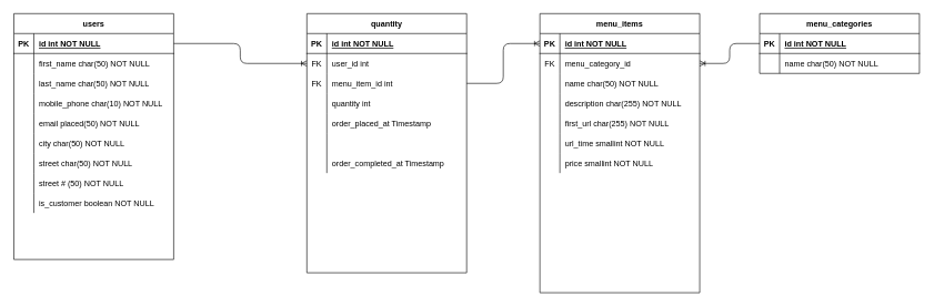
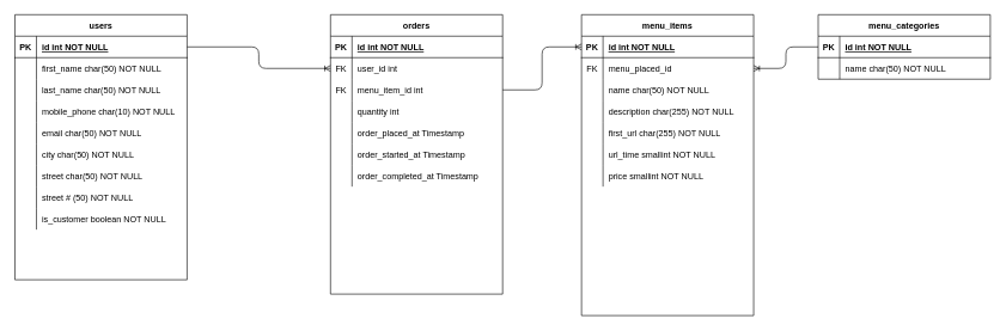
  <mxCell id="0" />
  <mxCell id="1" parent="0" />
  <mxCell id="2" value="users" style="shape=table;startSize=30;container=1;collapsible=1;childLayout=tableLayout;fixedRows=1;rowLines=0;fontStyle=1;align=center;resizeLast=1;" parent="1" vertex="1"><mxGeometry x="20" y="20" width="240" height="370" as="geometry" /></mxCell>
  <mxCell id="3" value="" style="shape=partialRectangle;collapsible=0;dropTarget=0;pointerEvents=0;fillColor=none;points=[[0,0.5],[1,0.5]];portConstraint=eastwest;top=0;left=0;right=0;bottom=1;" parent="2" vertex="1"><mxGeometry y="30" width="240" height="30" as="geometry" /></mxCell>
  <mxCell id="4" value="PK" style="shape=partialRectangle;overflow=hidden;connectable=0;fillColor=none;top=0;left=0;bottom=0;right=0;fontStyle=1;" parent="3" vertex="1"><mxGeometry width="30" height="30" as="geometry" /></mxCell>
  <mxCell id="5" value="id int NOT NULL " style="shape=partialRectangle;overflow=hidden;connectable=0;fillColor=none;top=0;left=0;bottom=0;right=0;align=left;spacingLeft=6;fontStyle=5;" parent="3" vertex="1"><mxGeometry x="30" width="210" height="30" as="geometry" /></mxCell>
  <mxCell id="6" value="" style="shape=partialRectangle;collapsible=0;dropTarget=0;pointerEvents=0;fillColor=none;points=[[0,0.5],[1,0.5]];portConstraint=eastwest;top=0;left=0;right=0;bottom=0;" parent="2" vertex="1"><mxGeometry y="60" width="240" height="30" as="geometry" /></mxCell>
  <mxCell id="7" value="" style="shape=partialRectangle;overflow=hidden;connectable=0;fillColor=none;top=0;left=0;bottom=0;right=0;" parent="6" vertex="1"><mxGeometry width="30" height="30" as="geometry" /></mxCell>
  <mxCell id="8" value="first_name char(50) NOT NULL" style="shape=partialRectangle;overflow=hidden;connectable=0;fillColor=none;top=0;left=0;bottom=0;right=0;align=left;spacingLeft=6;" parent="6" vertex="1"><mxGeometry x="30" width="210" height="30" as="geometry" /></mxCell>
  <mxCell id="9" value="" style="shape=partialRectangle;collapsible=0;dropTarget=0;pointerEvents=0;fillColor=none;top=0;left=0;bottom=0;right=0;points=[[0,0.5],[1,0.5]];portConstraint=eastwest;" parent="2" vertex="1"><mxGeometry y="90" width="240" height="30" as="geometry" /></mxCell>
  <mxCell id="10" value="" style="shape=partialRectangle;connectable=0;fillColor=none;top=0;left=0;bottom=0;right=0;editable=1;overflow=hidden;" parent="9" vertex="1"><mxGeometry width="30" height="30" as="geometry" /></mxCell>
  <mxCell id="11" value="last_name char(50) NOT NULL" style="shape=partialRectangle;connectable=0;fillColor=none;top=0;left=0;bottom=0;right=0;align=left;spacingLeft=6;overflow=hidden;" parent="9" vertex="1"><mxGeometry x="30" width="210" height="30" as="geometry" /></mxCell>
  <mxCell id="12" value="" style="shape=partialRectangle;collapsible=0;dropTarget=0;pointerEvents=0;fillColor=none;top=0;left=0;bottom=0;right=0;points=[[0,0.5],[1,0.5]];portConstraint=eastwest;" parent="2" vertex="1"><mxGeometry y="120" width="240" height="30" as="geometry" /></mxCell>
  <mxCell id="13" value="" style="shape=partialRectangle;connectable=0;fillColor=none;top=0;left=0;bottom=0;right=0;editable=1;overflow=hidden;" parent="12" vertex="1"><mxGeometry width="30" height="30" as="geometry" /></mxCell>
  <mxCell id="14" value="mobile_phone char(10) NOT NULL" style="shape=partialRectangle;connectable=0;fillColor=none;top=0;left=0;bottom=0;right=0;align=left;spacingLeft=6;overflow=hidden;" parent="12" vertex="1"><mxGeometry x="30" width="210" height="30" as="geometry" /></mxCell>
  <mxCell id="15" value="" style="shape=partialRectangle;collapsible=0;dropTarget=0;pointerEvents=0;fillColor=none;top=0;left=0;bottom=0;right=0;points=[[0,0.5],[1,0.5]];portConstraint=eastwest;" parent="2" vertex="1"><mxGeometry y="150" width="240" height="30" as="geometry" /></mxCell>
  <mxCell id="16" value="" style="shape=partialRectangle;connectable=0;fillColor=none;top=0;left=0;bottom=0;right=0;editable=1;overflow=hidden;" parent="15" vertex="1"><mxGeometry width="30" height="30" as="geometry" /></mxCell>
- <mxCell id="17" value="email placed(50) NOT NULL" style="shape=partialRectangle;connectable=0;fillColor=none;top=0;left=0;bottom=0;right=0;align=left;spacingLeft=6;overflow=hidden;" parent="15" vertex="1"><mxGeometry x="30" width="210" height="30" as="geometry" /></mxCell>
+ <mxCell id="17" value="email char(50) NOT NULL" style="shape=partialRectangle;connectable=0;fillColor=none;top=0;left=0;bottom=0;right=0;align=left;spacingLeft=6;overflow=hidden;" parent="15" vertex="1"><mxGeometry x="30" width="210" height="30" as="geometry" /></mxCell>
  <mxCell id="18" value="" style="shape=partialRectangle;collapsible=0;dropTarget=0;pointerEvents=0;fillColor=none;top=0;left=0;bottom=0;right=0;points=[[0,0.5],[1,0.5]];portConstraint=eastwest;" parent="2" vertex="1"><mxGeometry y="180" width="240" height="30" as="geometry" /></mxCell>
  <mxCell id="19" value="" style="shape=partialRectangle;connectable=0;fillColor=none;top=0;left=0;bottom=0;right=0;editable=1;overflow=hidden;" parent="18" vertex="1"><mxGeometry width="30" height="30" as="geometry" /></mxCell>
  <mxCell id="20" value="city char(50) NOT NULL" style="shape=partialRectangle;connectable=0;fillColor=none;top=0;left=0;bottom=0;right=0;align=left;spacingLeft=6;overflow=hidden;" parent="18" vertex="1"><mxGeometry x="30" width="210" height="30" as="geometry" /></mxCell>
  <mxCell id="21" value="" style="shape=partialRectangle;collapsible=0;dropTarget=0;pointerEvents=0;fillColor=none;top=0;left=0;bottom=0;right=0;points=[[0,0.5],[1,0.5]];portConstraint=eastwest;" parent="2" vertex="1"><mxGeometry y="210" width="240" height="30" as="geometry" /></mxCell>
  <mxCell id="22" value="" style="shape=partialRectangle;connectable=0;fillColor=none;top=0;left=0;bottom=0;right=0;editable=1;overflow=hidden;" parent="21" vertex="1"><mxGeometry width="30" height="30" as="geometry" /></mxCell>
  <mxCell id="23" value="street char(50) NOT NULL" style="shape=partialRectangle;connectable=0;fillColor=none;top=0;left=0;bottom=0;right=0;align=left;spacingLeft=6;overflow=hidden;" parent="21" vertex="1"><mxGeometry x="30" width="210" height="30" as="geometry" /></mxCell>
  <mxCell id="24" value="" style="shape=partialRectangle;collapsible=0;dropTarget=0;pointerEvents=0;fillColor=none;top=0;left=0;bottom=0;right=0;points=[[0,0.5],[1,0.5]];portConstraint=eastwest;" parent="2" vertex="1"><mxGeometry y="240" width="240" height="30" as="geometry" /></mxCell>
  <mxCell id="25" value="" style="shape=partialRectangle;connectable=0;fillColor=none;top=0;left=0;bottom=0;right=0;editable=1;overflow=hidden;" parent="24" vertex="1"><mxGeometry width="30" height="30" as="geometry" /></mxCell>
  <mxCell id="26" value="street # (50) NOT NULL" style="shape=partialRectangle;connectable=0;fillColor=none;top=0;left=0;bottom=0;right=0;align=left;spacingLeft=6;overflow=hidden;" parent="24" vertex="1"><mxGeometry x="30" width="210" height="30" as="geometry" /></mxCell>
  <mxCell id="27" value="" style="shape=partialRectangle;collapsible=0;dropTarget=0;pointerEvents=0;fillColor=none;top=0;left=0;bottom=0;right=0;points=[[0,0.5],[1,0.5]];portConstraint=eastwest;" vertex="1" parent="2"><mxGeometry y="270" width="240" height="30" as="geometry" /></mxCell>
  <mxCell id="28" value="" style="shape=partialRectangle;connectable=0;fillColor=none;top=0;left=0;bottom=0;right=0;editable=1;overflow=hidden;" vertex="1" parent="27"><mxGeometry width="30" height="30" as="geometry" /></mxCell>
  <mxCell id="29" value="is_customer boolean NOT NULL" style="shape=partialRectangle;connectable=0;fillColor=none;top=0;left=0;bottom=0;right=0;align=left;spacingLeft=6;overflow=hidden;" vertex="1" parent="27"><mxGeometry x="30" width="210" height="30" as="geometry" /></mxCell>
  <mxCell id="30" value="" style="edgeStyle=orthogonalEdgeStyle;fontSize=12;html=1;endArrow=ERoneToMany;exitX=0;exitY=0.5;exitDx=0;exitDy=0;entryX=1;entryY=0.5;entryDx=0;entryDy=0;" parent="1" source="33" target="44" edge="1"><mxGeometry width="100" height="100" relative="1" as="geometry"><mxPoint x="640" y="410" as="sourcePoint" /><mxPoint x="740" y="310" as="targetPoint" /></mxGeometry></mxCell>
  <mxCell id="31" value="" style="edgeStyle=orthogonalEdgeStyle;fontSize=12;html=1;endArrow=ERoneToMany;exitX=1;exitY=0.5;exitDx=0;exitDy=0;entryX=0;entryY=0.5;entryDx=0;entryDy=0;" parent="1" source="69" target="41" edge="1"><mxGeometry width="100" height="100" relative="1" as="geometry"><mxPoint x="640" y="410" as="sourcePoint" /><mxPoint x="740" y="310" as="targetPoint" /></mxGeometry></mxCell>
  <mxCell id="32" value="menu_categories" style="shape=table;startSize=30;container=1;collapsible=1;childLayout=tableLayout;fixedRows=1;rowLines=0;fontStyle=1;align=center;resizeLast=1;" parent="1" vertex="1"><mxGeometry x="1140" y="20" width="240" height="90" as="geometry" /></mxCell>
  <mxCell id="33" value="" style="shape=partialRectangle;collapsible=0;dropTarget=0;pointerEvents=0;fillColor=none;points=[[0,0.5],[1,0.5]];portConstraint=eastwest;top=0;left=0;right=0;bottom=1;" parent="32" vertex="1"><mxGeometry y="30" width="240" height="30" as="geometry" /></mxCell>
  <mxCell id="34" value="PK" style="shape=partialRectangle;overflow=hidden;connectable=0;fillColor=none;top=0;left=0;bottom=0;right=0;fontStyle=1;" parent="33" vertex="1"><mxGeometry width="30" height="30" as="geometry" /></mxCell>
  <mxCell id="35" value="id int NOT NULL " style="shape=partialRectangle;overflow=hidden;connectable=0;fillColor=none;top=0;left=0;bottom=0;right=0;align=left;spacingLeft=6;fontStyle=5;" parent="33" vertex="1"><mxGeometry x="30" width="210" height="30" as="geometry" /></mxCell>
  <mxCell id="36" value="" style="shape=partialRectangle;collapsible=0;dropTarget=0;pointerEvents=0;fillColor=none;points=[[0,0.5],[1,0.5]];portConstraint=eastwest;top=0;left=0;right=0;bottom=0;" parent="32" vertex="1"><mxGeometry y="60" width="240" height="30" as="geometry" /></mxCell>
  <mxCell id="37" value="" style="shape=partialRectangle;overflow=hidden;connectable=0;fillColor=none;top=0;left=0;bottom=0;right=0;" parent="36" vertex="1"><mxGeometry width="30" height="30" as="geometry" /></mxCell>
  <mxCell id="38" value="name char(50) NOT NULL" style="shape=partialRectangle;overflow=hidden;connectable=0;fillColor=none;top=0;left=0;bottom=0;right=0;align=left;spacingLeft=6;" parent="36" vertex="1"><mxGeometry x="30" width="210" height="30" as="geometry" /></mxCell>
  <mxCell id="39" value="" style="edgeStyle=orthogonalEdgeStyle;fontSize=12;html=1;endArrow=ERoneToMany;exitX=1;exitY=0.5;exitDx=0;exitDy=0;entryX=0;entryY=0.5;entryDx=0;entryDy=0;" parent="1" source="3" target="66" edge="1"><mxGeometry width="100" height="100" relative="1" as="geometry"><mxPoint x="320" y="170" as="sourcePoint" /><mxPoint x="420" y="70" as="targetPoint" /></mxGeometry></mxCell>
  <mxCell id="40" value="menu_items" style="shape=table;startSize=30;container=1;collapsible=1;childLayout=tableLayout;fixedRows=1;rowLines=0;fontStyle=1;align=center;resizeLast=1;" parent="1" vertex="1"><mxGeometry x="810" y="20" width="240" height="420" as="geometry" /></mxCell>
  <mxCell id="41" value="" style="shape=partialRectangle;collapsible=0;dropTarget=0;pointerEvents=0;fillColor=none;points=[[0,0.5],[1,0.5]];portConstraint=eastwest;top=0;left=0;right=0;bottom=1;" parent="40" vertex="1"><mxGeometry y="30" width="240" height="30" as="geometry" /></mxCell>
  <mxCell id="42" value="PK" style="shape=partialRectangle;overflow=hidden;connectable=0;fillColor=none;top=0;left=0;bottom=0;right=0;fontStyle=1;" parent="41" vertex="1"><mxGeometry width="30" height="30" as="geometry" /></mxCell>
  <mxCell id="43" value="id int NOT NULL " style="shape=partialRectangle;overflow=hidden;connectable=0;fillColor=none;top=0;left=0;bottom=0;right=0;align=left;spacingLeft=6;fontStyle=5;" parent="41" vertex="1"><mxGeometry x="30" width="210" height="30" as="geometry" /></mxCell>
  <mxCell id="44" value="" style="shape=partialRectangle;collapsible=0;dropTarget=0;pointerEvents=0;fillColor=none;top=0;left=0;bottom=0;right=0;points=[[0,0.5],[1,0.5]];portConstraint=eastwest;" parent="40" vertex="1"><mxGeometry y="60" width="240" height="30" as="geometry" /></mxCell>
  <mxCell id="45" value="FK" style="shape=partialRectangle;connectable=0;fillColor=none;top=0;left=0;bottom=0;right=0;fontStyle=0;overflow=hidden;" parent="44" vertex="1"><mxGeometry width="30" height="30" as="geometry" /></mxCell>
- <mxCell id="46" value="menu_category_id" style="shape=partialRectangle;connectable=0;fillColor=none;top=0;left=0;bottom=0;right=0;align=left;spacingLeft=6;fontStyle=0;overflow=hidden;" parent="44" vertex="1"><mxGeometry x="30" width="210" height="30" as="geometry" /></mxCell>
+ <mxCell id="46" value="menu_placed_id" style="shape=partialRectangle;connectable=0;fillColor=none;top=0;left=0;bottom=0;right=0;align=left;spacingLeft=6;fontStyle=0;overflow=hidden;" parent="44" vertex="1"><mxGeometry x="30" width="210" height="30" as="geometry" /></mxCell>
  <mxCell id="47" value="" style="shape=partialRectangle;collapsible=0;dropTarget=0;pointerEvents=0;fillColor=none;points=[[0,0.5],[1,0.5]];portConstraint=eastwest;top=0;left=0;right=0;bottom=0;" parent="40" vertex="1"><mxGeometry y="90" width="240" height="30" as="geometry" /></mxCell>
  <mxCell id="48" value="" style="shape=partialRectangle;overflow=hidden;connectable=0;fillColor=none;top=0;left=0;bottom=0;right=0;" parent="47" vertex="1"><mxGeometry width="30" height="30" as="geometry" /></mxCell>
  <mxCell id="49" value="name char(50) NOT NULL" style="shape=partialRectangle;overflow=hidden;connectable=0;fillColor=none;top=0;left=0;bottom=0;right=0;align=left;spacingLeft=6;" parent="47" vertex="1"><mxGeometry x="30" width="210" height="30" as="geometry" /></mxCell>
  <mxCell id="50" value="" style="shape=partialRectangle;collapsible=0;dropTarget=0;pointerEvents=0;fillColor=none;top=0;left=0;bottom=0;right=0;points=[[0,0.5],[1,0.5]];portConstraint=eastwest;" parent="40" vertex="1"><mxGeometry y="120" width="240" height="30" as="geometry" /></mxCell>
  <mxCell id="51" value="" style="shape=partialRectangle;connectable=0;fillColor=none;top=0;left=0;bottom=0;right=0;editable=1;overflow=hidden;" parent="50" vertex="1"><mxGeometry width="30" height="30" as="geometry" /></mxCell>
  <mxCell id="52" value="description char(255) NOT NULL" style="shape=partialRectangle;connectable=0;fillColor=none;top=0;left=0;bottom=0;right=0;align=left;spacingLeft=6;overflow=hidden;" parent="50" vertex="1"><mxGeometry x="30" width="210" height="30" as="geometry" /></mxCell>
  <mxCell id="53" value="" style="shape=partialRectangle;collapsible=0;dropTarget=0;pointerEvents=0;fillColor=none;top=0;left=0;bottom=0;right=0;points=[[0,0.5],[1,0.5]];portConstraint=eastwest;" parent="40" vertex="1"><mxGeometry y="150" width="240" height="30" as="geometry" /></mxCell>
  <mxCell id="54" value="" style="shape=partialRectangle;connectable=0;fillColor=none;top=0;left=0;bottom=0;right=0;editable=1;overflow=hidden;" parent="53" vertex="1"><mxGeometry width="30" height="30" as="geometry" /></mxCell>
  <mxCell id="55" value="first_url char(255) NOT NULL" style="shape=partialRectangle;connectable=0;fillColor=none;top=0;left=0;bottom=0;right=0;align=left;spacingLeft=6;overflow=hidden;" parent="53" vertex="1"><mxGeometry x="30" width="210" height="30" as="geometry" /></mxCell>
  <mxCell id="56" value="" style="shape=partialRectangle;collapsible=0;dropTarget=0;pointerEvents=0;fillColor=none;points=[[0,0.5],[1,0.5]];portConstraint=eastwest;top=0;left=0;right=0;bottom=0;" parent="40" vertex="1"><mxGeometry y="180" width="240" height="30" as="geometry" /></mxCell>
  <mxCell id="57" value="" style="shape=partialRectangle;overflow=hidden;connectable=0;fillColor=none;top=0;left=0;bottom=0;right=0;" parent="56" vertex="1"><mxGeometry width="30" height="30" as="geometry" /></mxCell>
  <mxCell id="58" value="url_time smallint NOT NULL" style="shape=partialRectangle;overflow=hidden;connectable=0;fillColor=none;top=0;left=0;bottom=0;right=0;align=left;spacingLeft=6;" parent="56" vertex="1"><mxGeometry x="30" width="210" height="30" as="geometry" /></mxCell>
  <mxCell id="59" value="" style="shape=partialRectangle;collapsible=0;dropTarget=0;pointerEvents=0;fillColor=none;top=0;left=0;bottom=0;right=0;points=[[0,0.5],[1,0.5]];portConstraint=eastwest;" parent="40" vertex="1"><mxGeometry y="210" width="240" height="30" as="geometry" /></mxCell>
  <mxCell id="60" value="" style="shape=partialRectangle;connectable=0;fillColor=none;top=0;left=0;bottom=0;right=0;editable=1;overflow=hidden;" parent="59" vertex="1"><mxGeometry width="30" height="30" as="geometry" /></mxCell>
  <mxCell id="61" value="price smallint NOT NULL" style="shape=partialRectangle;connectable=0;fillColor=none;top=0;left=0;bottom=0;right=0;align=left;spacingLeft=6;overflow=hidden;" parent="59" vertex="1"><mxGeometry x="30" width="210" height="30" as="geometry" /></mxCell>
- <mxCell id="62" value="quantity" style="shape=table;startSize=30;container=1;collapsible=1;childLayout=tableLayout;fixedRows=1;rowLines=0;fontStyle=1;align=center;resizeLast=1;" parent="1" vertex="1"><mxGeometry x="460" y="20" width="240" height="390" as="geometry" /></mxCell>
+ <mxCell id="62" value="orders" style="shape=table;startSize=30;container=1;collapsible=1;childLayout=tableLayout;fixedRows=1;rowLines=0;fontStyle=1;align=center;resizeLast=1;" parent="1" vertex="1"><mxGeometry x="460" y="20" width="240" height="390" as="geometry" /></mxCell>
  <mxCell id="63" value="" style="shape=partialRectangle;collapsible=0;dropTarget=0;pointerEvents=0;fillColor=none;top=0;left=0;bottom=1;right=0;points=[[0,0.5],[1,0.5]];portConstraint=eastwest;" parent="62" vertex="1"><mxGeometry y="30" width="240" height="30" as="geometry" /></mxCell>
  <mxCell id="64" value="PK" style="shape=partialRectangle;connectable=0;fillColor=none;top=0;left=0;bottom=0;right=0;fontStyle=1;overflow=hidden;" parent="63" vertex="1"><mxGeometry width="30" height="30" as="geometry" /></mxCell>
  <mxCell id="65" value="id int NOT NULL" style="shape=partialRectangle;connectable=0;fillColor=none;top=0;left=0;bottom=0;right=0;align=left;spacingLeft=6;fontStyle=5;overflow=hidden;" parent="63" vertex="1"><mxGeometry x="30" width="210" height="30" as="geometry" /></mxCell>
  <mxCell id="66" value="" style="shape=partialRectangle;collapsible=0;dropTarget=0;pointerEvents=0;fillColor=none;top=0;left=0;bottom=0;right=0;points=[[0,0.5],[1,0.5]];portConstraint=eastwest;" parent="62" vertex="1"><mxGeometry y="60" width="240" height="30" as="geometry" /></mxCell>
  <mxCell id="67" value="FK" style="shape=partialRectangle;connectable=0;fillColor=none;top=0;left=0;bottom=0;right=0;fontStyle=0;overflow=hidden;" parent="66" vertex="1"><mxGeometry width="30" height="30" as="geometry" /></mxCell>
  <mxCell id="68" value="user_id int" style="shape=partialRectangle;connectable=0;fillColor=none;top=0;left=0;bottom=0;right=0;align=left;spacingLeft=6;fontStyle=0;overflow=hidden;" parent="66" vertex="1"><mxGeometry x="30" width="210" height="30" as="geometry" /></mxCell>
  <mxCell id="69" value="" style="shape=partialRectangle;collapsible=0;dropTarget=0;pointerEvents=0;fillColor=none;top=0;left=0;bottom=0;right=0;points=[[0,0.5],[1,0.5]];portConstraint=eastwest;" parent="62" vertex="1"><mxGeometry y="90" width="240" height="30" as="geometry" /></mxCell>
  <mxCell id="70" value="FK" style="shape=partialRectangle;connectable=0;fillColor=none;top=0;left=0;bottom=0;right=0;fontStyle=0;overflow=hidden;" parent="69" vertex="1"><mxGeometry width="30" height="30" as="geometry" /></mxCell>
  <mxCell id="71" value="menu_item_id int" style="shape=partialRectangle;connectable=0;fillColor=none;top=0;left=0;bottom=0;right=0;align=left;spacingLeft=6;fontStyle=0;overflow=hidden;" parent="69" vertex="1"><mxGeometry x="30" width="210" height="30" as="geometry" /></mxCell>
  <mxCell id="72" value="" style="shape=partialRectangle;collapsible=0;dropTarget=0;pointerEvents=0;fillColor=none;top=0;left=0;bottom=0;right=0;points=[[0,0.5],[1,0.5]];portConstraint=eastwest;" parent="62" vertex="1"><mxGeometry y="120" width="240" height="30" as="geometry" /></mxCell>
  <mxCell id="73" value="" style="shape=partialRectangle;connectable=0;fillColor=none;top=0;left=0;bottom=0;right=0;editable=1;overflow=hidden;" parent="72" vertex="1"><mxGeometry width="30" height="30" as="geometry" /></mxCell>
  <mxCell id="74" value="quantity int" style="shape=partialRectangle;connectable=0;fillColor=none;top=0;left=0;bottom=0;right=0;align=left;spacingLeft=6;overflow=hidden;" parent="72" vertex="1"><mxGeometry x="30" width="210" height="30" as="geometry" /></mxCell>
  <mxCell id="75" value="" style="shape=partialRectangle;collapsible=0;dropTarget=0;pointerEvents=0;fillColor=none;top=0;left=0;bottom=0;right=0;points=[[0,0.5],[1,0.5]];portConstraint=eastwest;" parent="62" vertex="1"><mxGeometry y="150" width="240" height="30" as="geometry" /></mxCell>
  <mxCell id="76" value="" style="shape=partialRectangle;connectable=0;fillColor=none;top=0;left=0;bottom=0;right=0;editable=1;overflow=hidden;" parent="75" vertex="1"><mxGeometry width="30" height="30" as="geometry" /></mxCell>
  <mxCell id="77" value="order_placed_at Timestamp" style="shape=partialRectangle;connectable=0;fillColor=none;top=0;left=0;bottom=0;right=0;align=left;spacingLeft=6;overflow=hidden;" parent="75" vertex="1"><mxGeometry x="30" width="210" height="30" as="geometry" /></mxCell>
  <mxCell id="78" value="" style="shape=partialRectangle;collapsible=0;dropTarget=0;pointerEvents=0;fillColor=none;top=0;left=0;bottom=0;right=0;points=[[0,0.5],[1,0.5]];portConstraint=eastwest;" parent="62" vertex="1"><mxGeometry y="180" width="240" height="30" as="geometry" /></mxCell>
  <mxCell id="79" value="" style="shape=partialRectangle;connectable=0;fillColor=none;top=0;left=0;bottom=0;right=0;editable=1;overflow=hidden;" parent="78" vertex="1"><mxGeometry width="30" height="30" as="geometry" /></mxCell>
+ <mxCell id="80" value="order_started_at Timestamp" style="shape=partialRectangle;connectable=0;fillColor=none;top=0;left=0;bottom=0;right=0;align=left;spacingLeft=6;overflow=hidden;" parent="78" vertex="1"><mxGeometry x="30" width="210" height="30" as="geometry" /></mxCell>
  <mxCell id="81" value="" style="shape=partialRectangle;collapsible=0;dropTarget=0;pointerEvents=0;fillColor=none;top=0;left=0;bottom=0;right=0;points=[[0,0.5],[1,0.5]];portConstraint=eastwest;" parent="62" vertex="1"><mxGeometry y="210" width="240" height="30" as="geometry" /></mxCell>
  <mxCell id="82" value="" style="shape=partialRectangle;connectable=0;fillColor=none;top=0;left=0;bottom=0;right=0;editable=1;overflow=hidden;" parent="81" vertex="1"><mxGeometry width="30" height="30" as="geometry" /></mxCell>
  <mxCell id="83" value="order_completed_at Timestamp" style="shape=partialRectangle;connectable=0;fillColor=none;top=0;left=0;bottom=0;right=0;align=left;spacingLeft=6;overflow=hidden;" parent="81" vertex="1"><mxGeometry x="30" width="210" height="30" as="geometry" /></mxCell>
